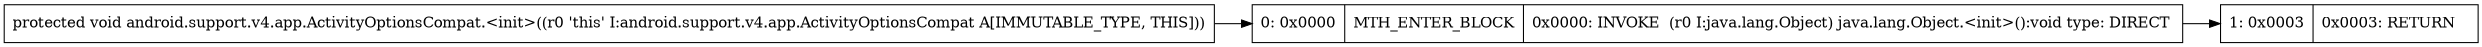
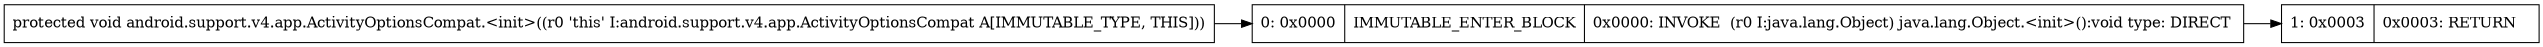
  digraph {
    rankdir=LR
    node [shape=record]
-   n1 [label="{0\:\ 0x0000|MTH_ENTER_BLOCK\l|0x0000: INVOKE  (r0 I:java.lang.Object) java.lang.Object.\<init\>():void type: DIRECT \l}"]
+   n1 [label="{0\:\ 0x0000|IMMUTABLE_ENTER_BLOCK\l|0x0000: INVOKE  (r0 I:java.lang.Object) java.lang.Object.\<init\>():void type: DIRECT \l}"]
    n2 [label="{1\:\ 0x0003|0x0003: RETURN   \l}"]
    n3 [label="{protected void android.support.v4.app.ActivityOptionsCompat.\<init\>((r0 'this' I:android.support.v4.app.ActivityOptionsCompat A[IMMUTABLE_TYPE, THIS])) }"]
    n1 -> n2
    n3 -> n1
  }
